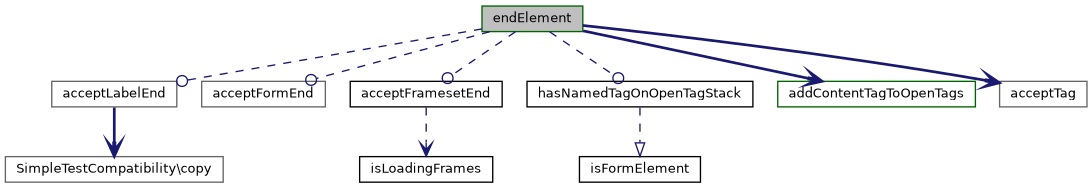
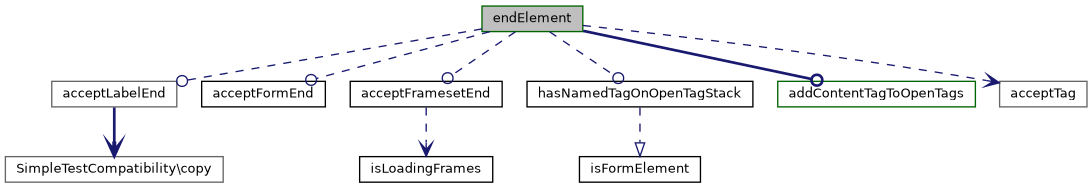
  digraph {
    rankdir=TB
    node [color=black fillcolor=white fontname=Helvetica fontsize=10 shape=record style=filled]
    edge [arrowhead=odot color=midnightblue fontname=Helvetica fontsize=10 labelfontname=Helvetica labelfontsize=10 style=dashed]
    n1 [color=darkgreen fillcolor=grey75 fontcolor=black height=0.2 label=endElement width=0.4]
    n2 [color=gray40 height=0.2 label=acceptLabelEnd width=0.4]
-   n3 [color=gray40 height=0.2 label=acceptFormEnd width=0.4]
+   n3 [height=0.2 label=acceptFormEnd width=0.4]
    n4 [height=0.2 label=acceptFramesetEnd width=0.4]
    n5 [height=0.2 label=hasNamedTagOnOpenTagStack width=0.4]
    n6 [color=darkgreen height=0.2 label=addContentTagToOpenTags width=0.4]
    n7 [color=gray40 height=0.2 label=acceptTag width=0.4]
    n8 [color=gray40 height=0.2 label="SimpleTestCompatibility\\copy" width=0.4]
    n9 [height=0.2 label=isLoadingFrames width=0.4]
    n10 [height=0.2 label=isFormElement width=0.4]
    n1 -> n2
    n1 -> n3
    n1 -> n4
    n1 -> n5
-   n1 -> n6 [arrowhead=vee style=bold]
-   n1 -> n7 [arrowhead=vee style=bold]
+   n1 -> n6 [style=bold]
+   n1 -> n7 [arrowhead=vee]
    n2 -> n8 [arrowhead=vee style=bold]
    n4 -> n9 [arrowhead=vee]
    n5 -> n10 [arrowhead=onormal]
  }
